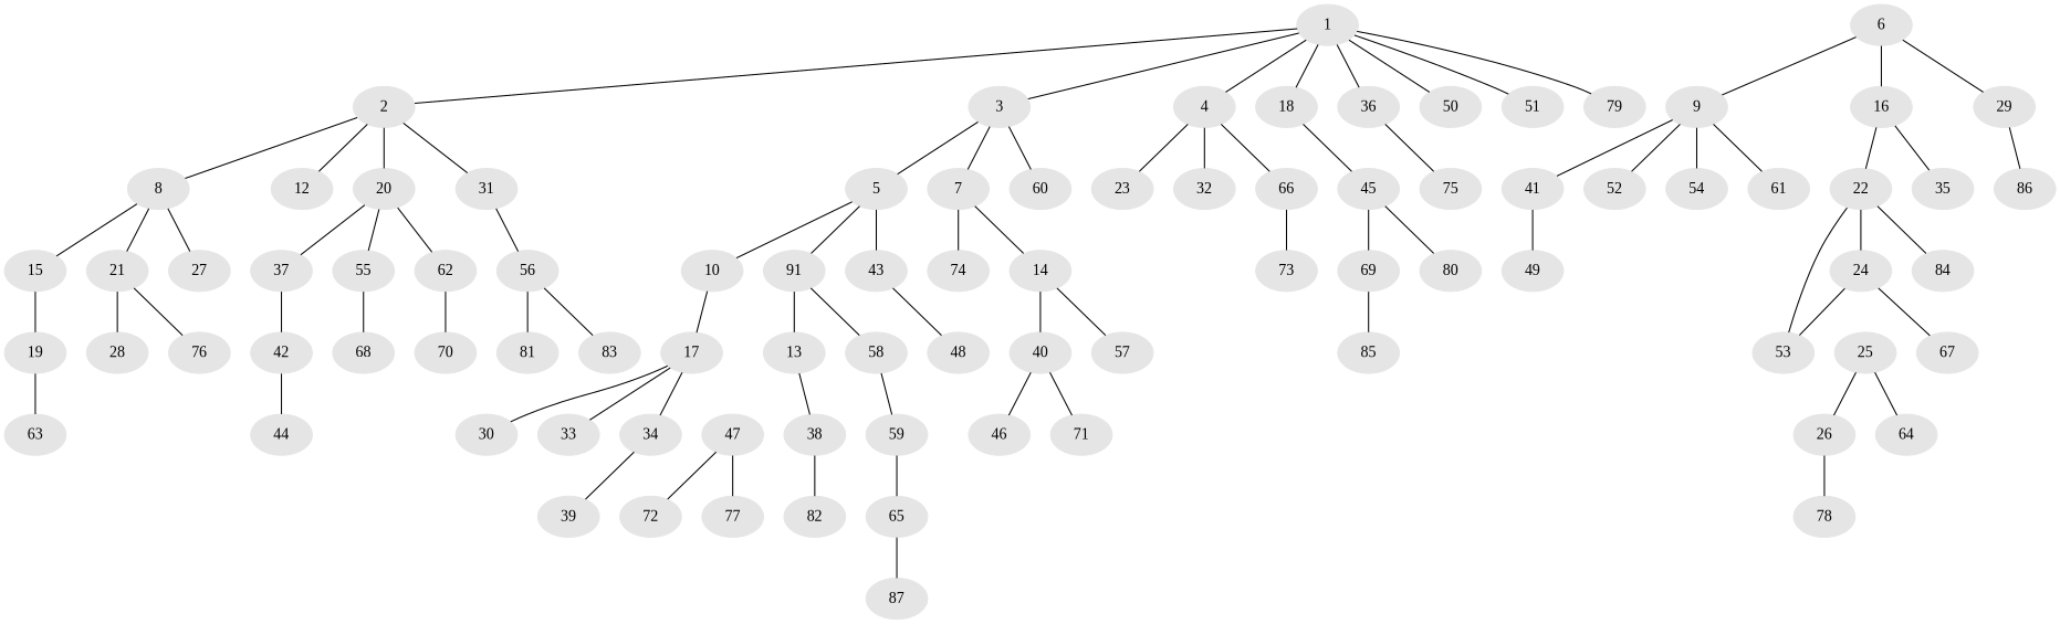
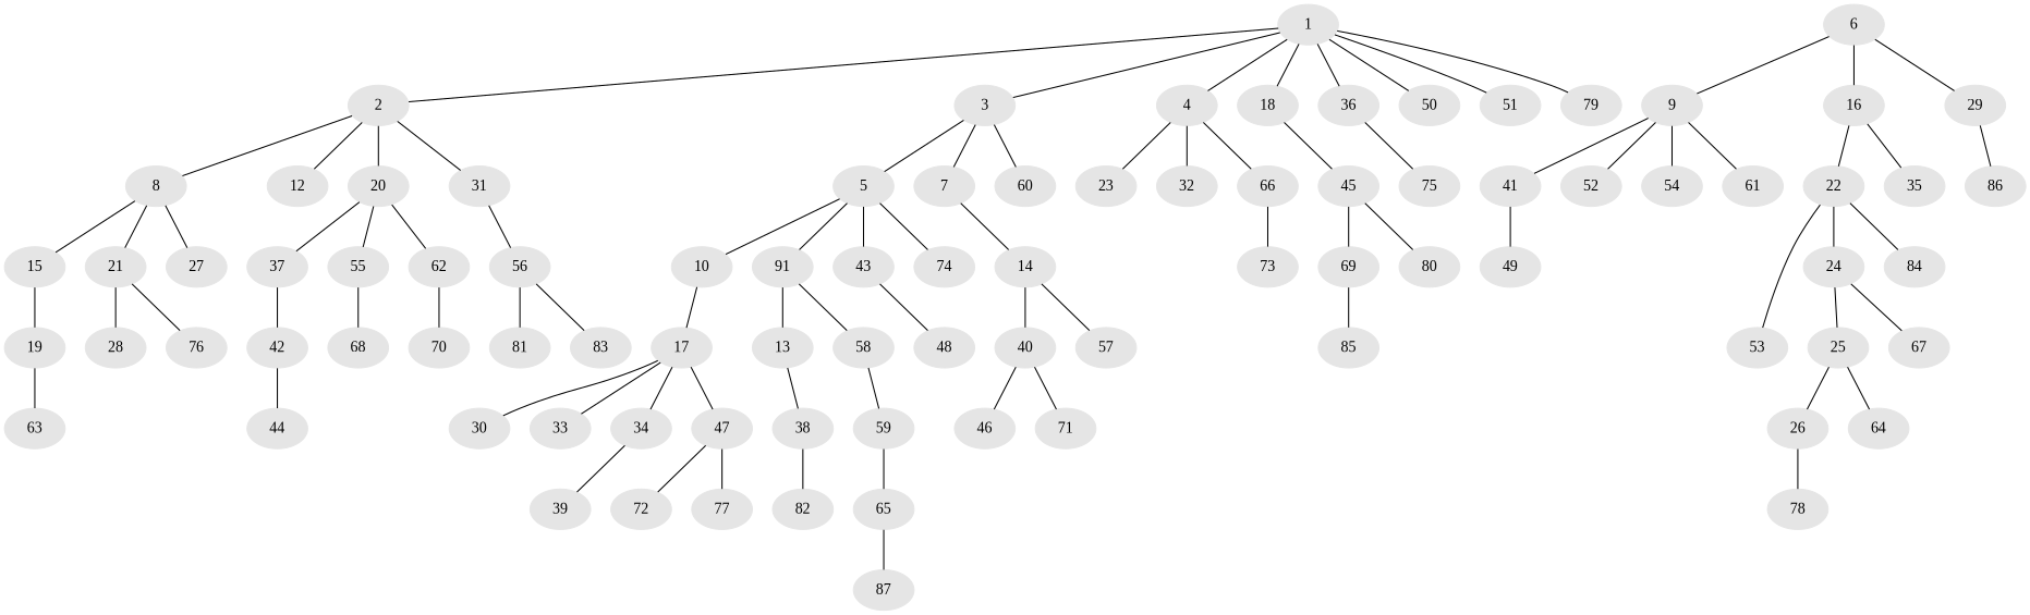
  graph {
    fontname="Liberation Serif"
    node [color=gray90 fontname="Liberation Serif" style=filled]
    edge [fontname="Liberation Serif"]
    1
    2
    3
    4
    18
    36
    50
    51
    79
    8
    12
    20
    31
    5
    7
    60
    23
    32
    66
    6
    9
    16
    29
    45
    75
    15
    21
    27
    37
    55
    62
    56
    10
    n34 [label=91]
    43
    74
    14
    73
    17
    13
    58
    48
    41
    52
    54
    61
    22
    35
    86
    40
    57
    19
    28
    76
    49
    30
    33
    34
    47
    38
    59
    82
    46
    71
    63
    24
    53
    84
    39
    72
    77
    69
    80
    42
    68
    70
    25
    67
    26
    64
    78
    81
    83
    44
    85
    65
    87
    1 -- 2
    1 -- 3
    1 -- 4
    1 -- 18
    1 -- 36
    1 -- 50
    1 -- 51
    1 -- 79
    2 -- 8
    2 -- 12
    2 -- 20
    2 -- 31
    3 -- 5
    3 -- 7
    3 -- 60
    4 -- 23
    4 -- 32
    4 -- 66
    18 -- 45
    36 -- 75
    8 -- 15
    8 -- 21
    8 -- 27
    20 -- 37
    20 -- 55
    20 -- 62
    31 -- 56
    5 -- 10
    5 -- n34
    5 -- 43
-   7 -- 74
+   5 -- 74
    7 -- 14
    66 -- 73
    6 -- 9
    6 -- 16
    6 -- 29
    9 -- 41
    9 -- 52
    9 -- 54
    9 -- 61
    16 -- 22
    16 -- 35
    29 -- 86
    45 -- 69
    45 -- 80
    15 -- 19
    21 -- 28
    21 -- 76
    37 -- 42
    55 -- 68
    62 -- 70
    56 -- 81
    56 -- 83
    10 -- 17
    n34 -- 13
    n34 -- 58
    43 -- 48
    14 -- 40
    14 -- 57
    17 -- 30
    17 -- 33
    17 -- 34
+   17 -- 47
    13 -- 38
    58 -- 59
    41 -- 49
    22 -- 24
    22 -- 53
    22 -- 84
    40 -- 46
    40 -- 71
    19 -- 63
    34 -- 39
    47 -- 72
    47 -- 77
    38 -- 82
    59 -- 65
-   24 -- 53
+   24 -- 25
    24 -- 67
    69 -- 85
    42 -- 44
    25 -- 26
    25 -- 64
    26 -- 78
    65 -- 87
  }
